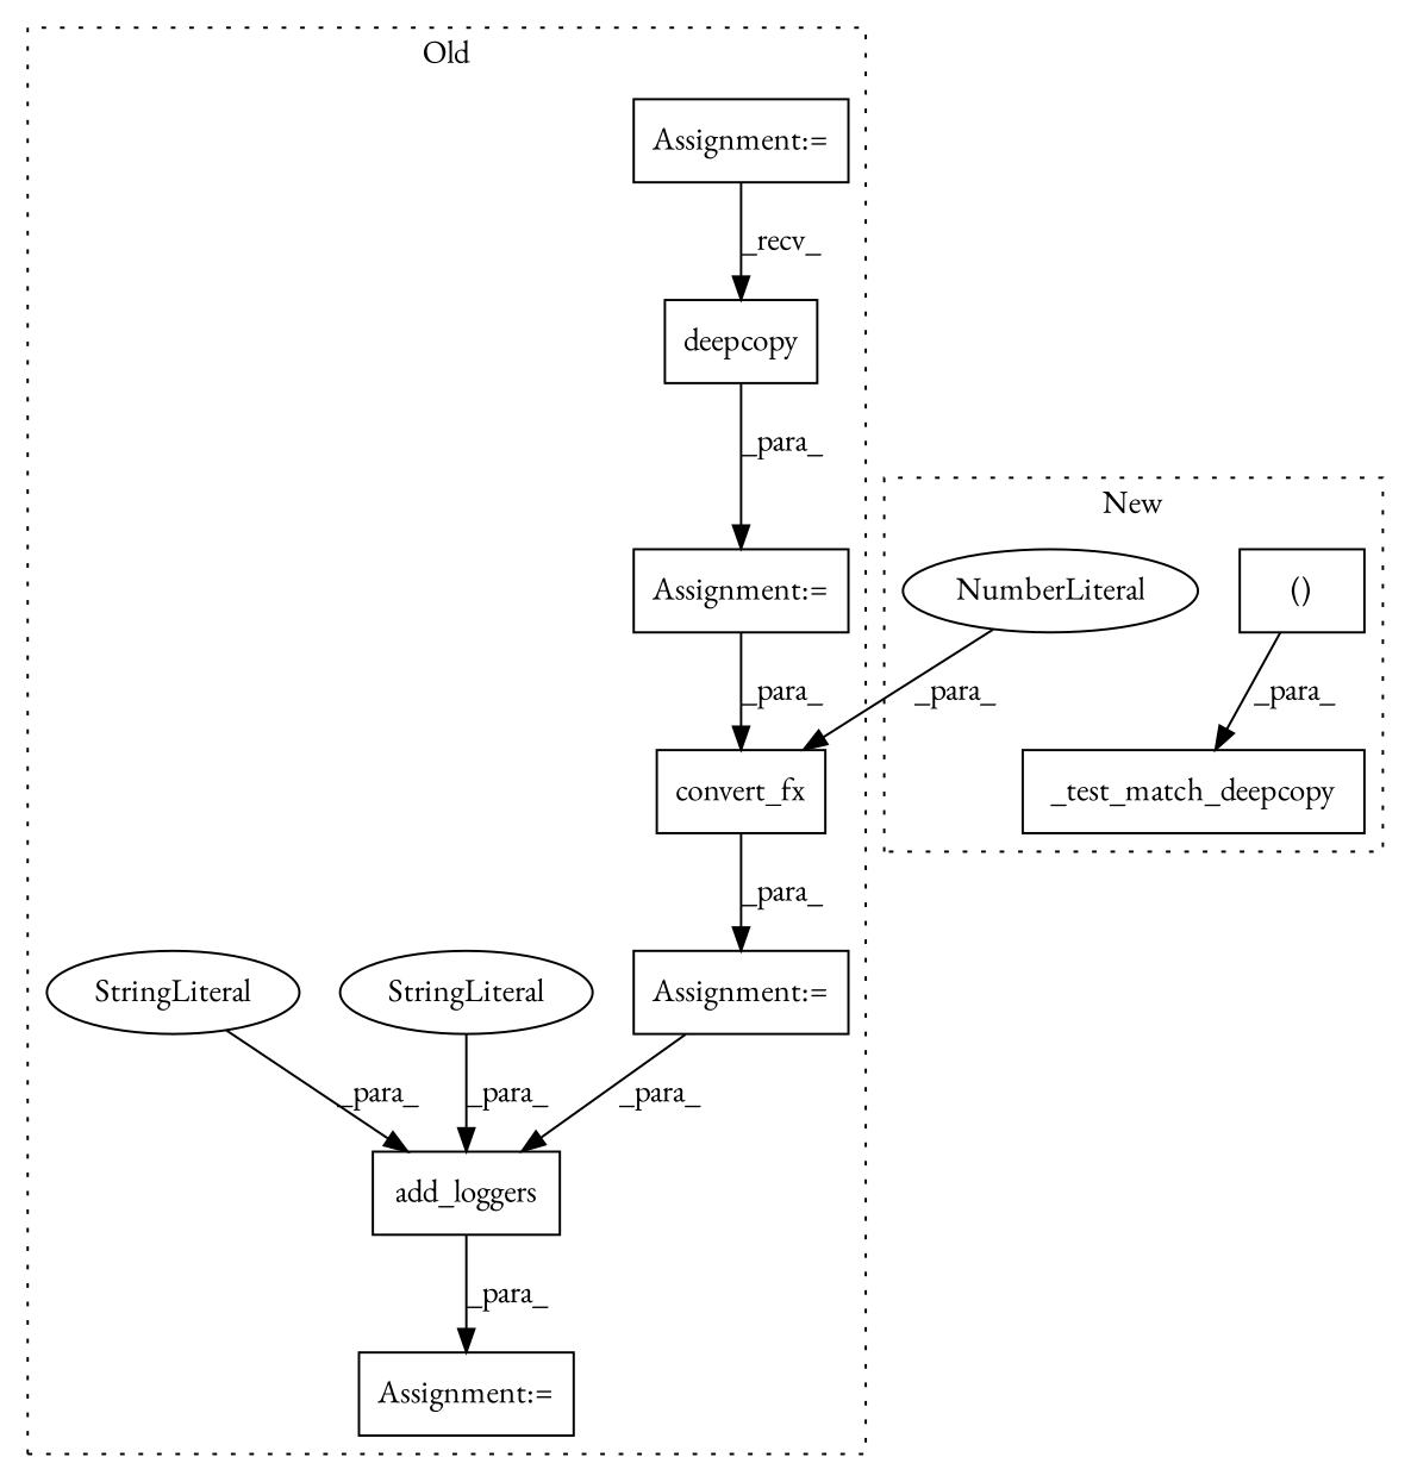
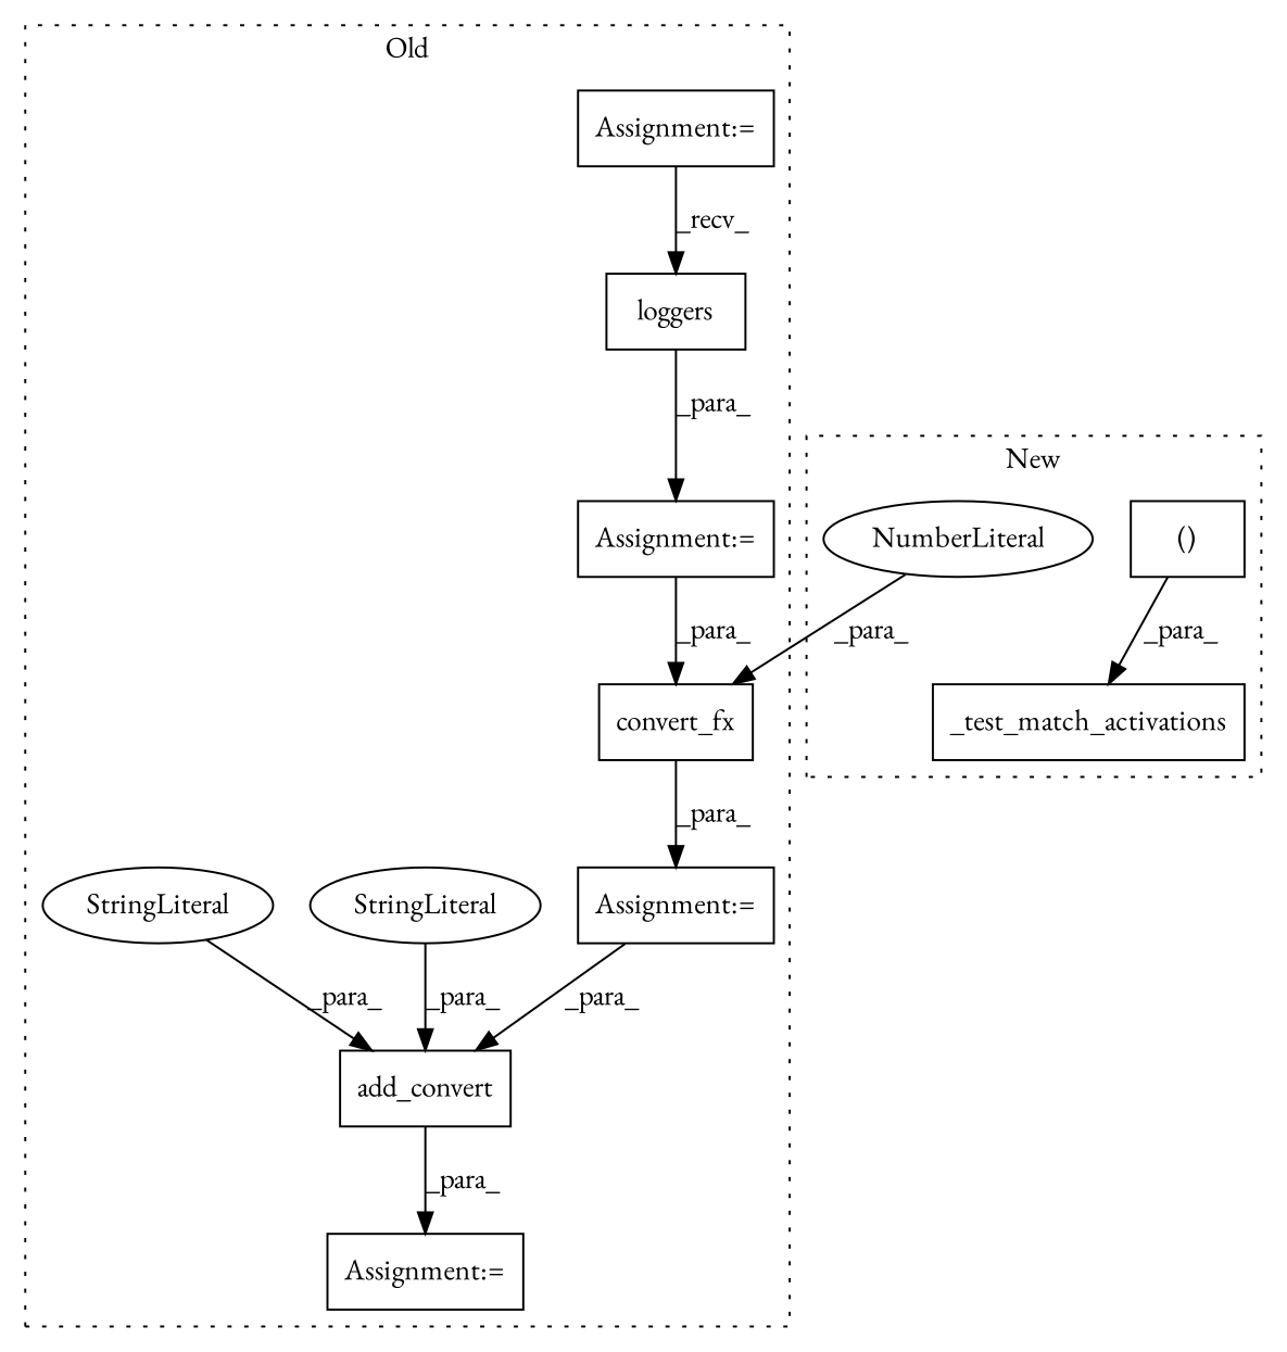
  digraph {
    fontname="EB Garamond"
    node [a=32 fontname="EB Garamond" l=1 shape=box]
    edge [fontname="EB Garamond"]
    n1 [l="11,1" label=convert_fx s="45527,45559"]
-   n2 [l="9,1" label=deepcopy s="45478,45496"]
+   n2 [l="9,1" label=loggers s="45478,45496"]
    n3 [a=7 l=2 label="Assignment:=" s=45628]
    n4 [a=7 label="Assignment:=" s=45526]
    n5 [a=7 label="Assignment:=" s=45472]
    n6 [a=7 l=4 label="Assignment:=" s=45009]
-   n7 [l="12,1" label=add_loggers s="45630,45737"]
+   n7 [l="12,1" label=add_convert s="45630,45737"]
    n8 [a=45 l=15 label=StringLiteral s=45642 shape=ellipse]
    n9 [a=45 l=6 label=StringLiteral s=45678 shape=ellipse]
-   n10 [l="24,1" label=_test_match_deepcopy s="43203,43302"]
+   n10 [l="24,1" label=_test_match_activations s="43203,43302"]
    n11 [a=106 l=37 label="()" s=43244]
    n12 [a=34 label=NumberLiteral s=43283 shape=ellipse]
    subgraph cluster_1 {
      label=Old
      style=dotted
      n1
      n2
      n3
      n4
      n5
      n6
      n7
      n8
      n9
    }
    subgraph cluster_2 {
      label=New
      style=dotted
      n10
      n11
      n12
    }
    n1 -> n4 [label=_para_]
    n2 -> n5 [label=_para_]
    n4 -> n7 [label=_para_]
    n5 -> n1 [label=_para_]
    n6 -> n2 [label=_recv_]
    n7 -> n3 [label=_para_]
    n8 -> n7 [label=_para_]
    n9 -> n7 [label=_para_]
    n11 -> n10 [label=_para_]
    n12 -> n1 [label=_para_]
  }
